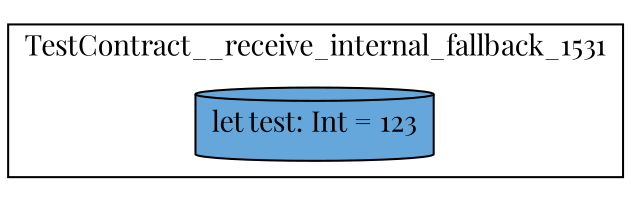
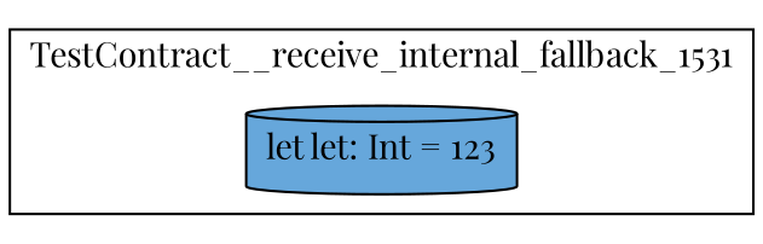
  digraph {
    rankdir=LR
    fontname="Playfair Display"
-   n1 [fillcolor="#66A7DB" label="let test: Int = 123" shape=cylinder style=filled fontname="Playfair Display"]
+   n1 [fillcolor="#66A7DB" label="let let: Int = 123" shape=cylinder style=filled fontname="Playfair Display"]
    subgraph cluster_1 {
      label=TestContract__receive_internal_fallback_1531
      n1
    }
  }
